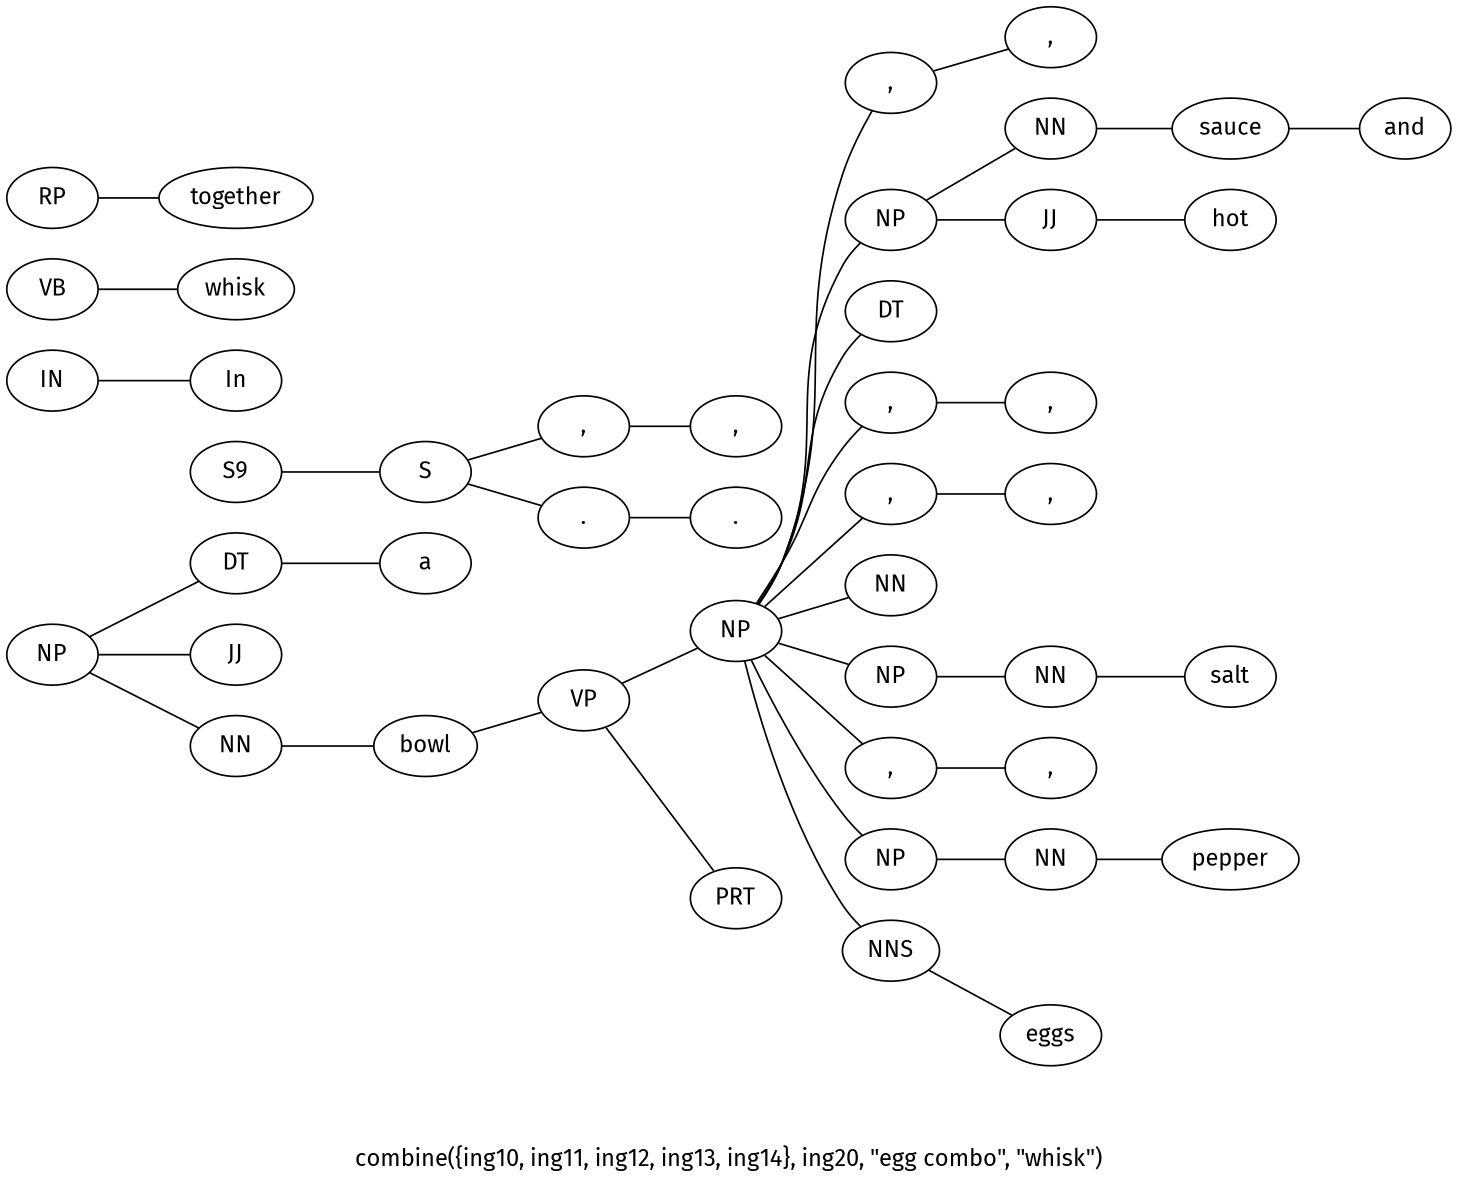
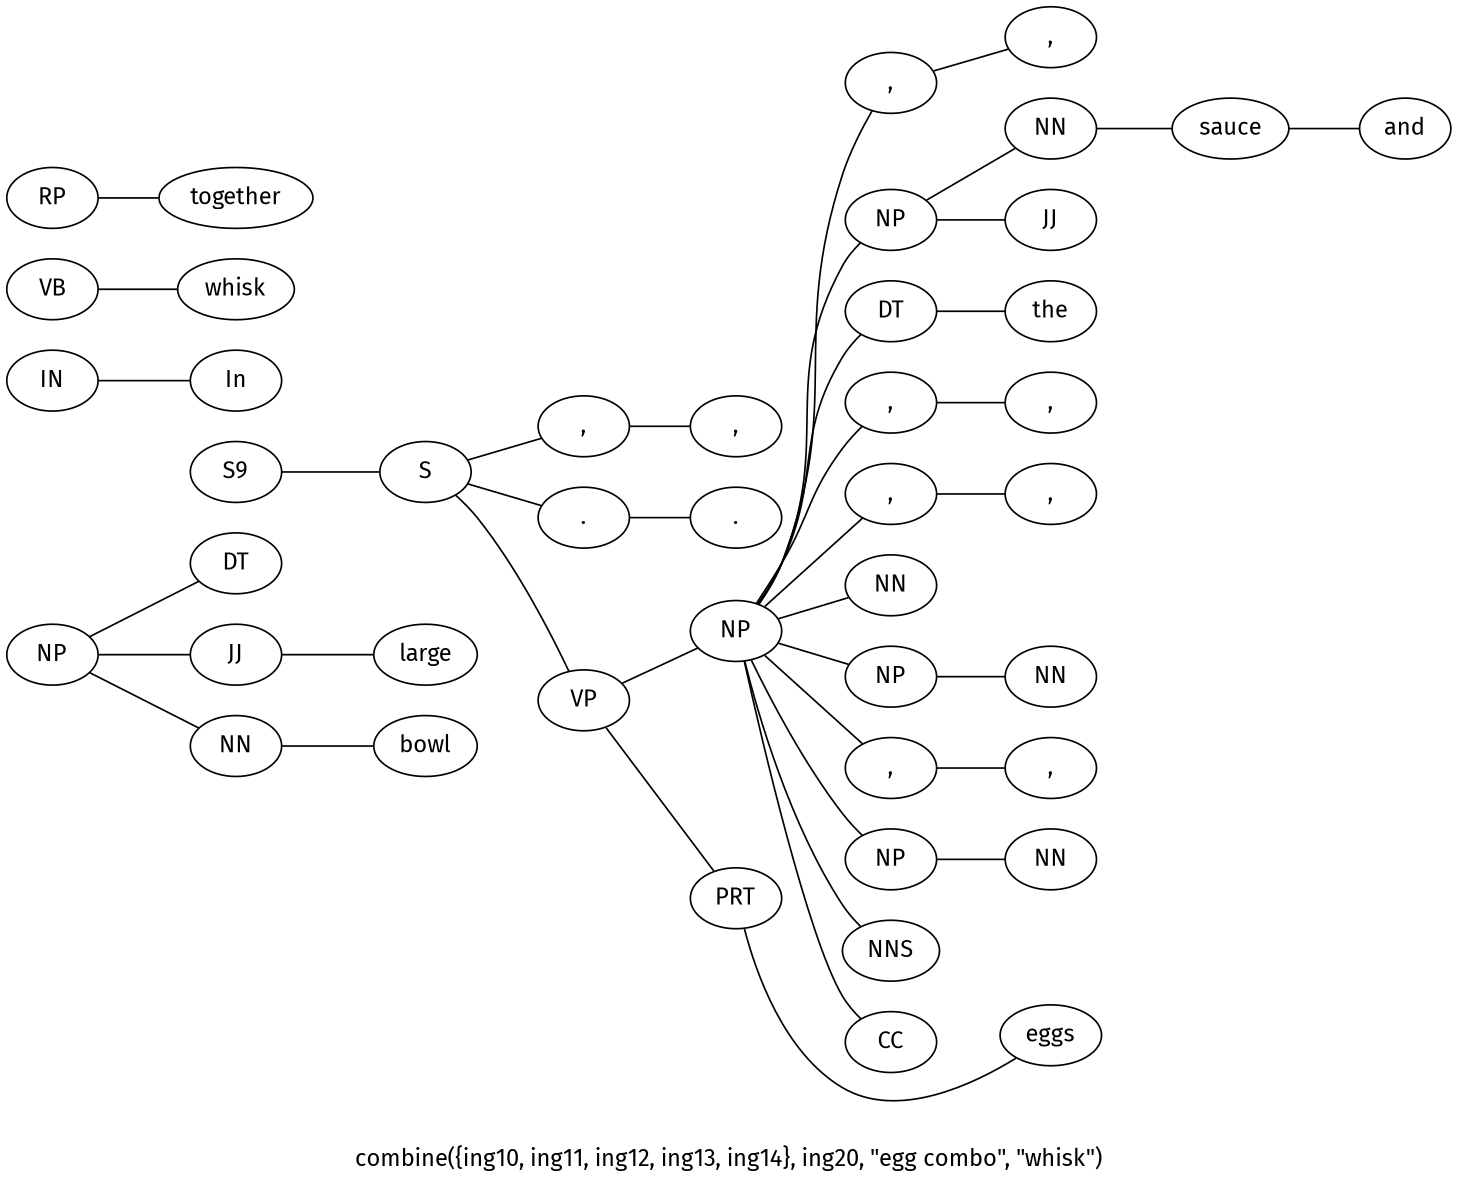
  graph {
    fontname="Fira Sans"
    label="combine({ing10, ing11, ing12, ing13, ing14}, ing20, \"egg combo\", \"whisk\")"
    rankdir=LR
    node [fontname="Fira Sans"]
    edge [fontname="Fira Sans"]
    n1 [label=S9]
    n2 [label=S]
    n3 [label=","]
    n4 [label=VP]
    n5 [label="."]
    n6 [label=","]
    n7 [label=PRT]
    n8 [label=NP]
    n9 [label="."]
    n10 [label=IN]
    n11 [label=In]
    n12 [label=NP]
    n13 [label=DT]
    n14 [label=JJ]
    n15 [label=NN]
-   n16 [label=a]
+   n17 [label=large]
    n18 [label=bowl]
    n19 [label=VB]
    n20 [label=whisk]
    n21 [label=DT]
    n22 [label=NNS]
    n23 [label=","]
    n24 [label=NN]
    n25 [label=","]
    n26 [label=NP]
    n27 [label=","]
    n28 [label=NP]
    n29 [label=","]
+   n30 [label=CC]
    n31 [label=NP]
    n32 [label=RP]
    n33 [label=together]
+   n34 [label=the]
    n35 [label=eggs]
    n36 [label=","]
    n37 [label=","]
    n38 [label=NN]
    n39 [label=","]
    n40 [label=NN]
    n41 [label=","]
    n42 [label=JJ]
    n43 [label=NN]
-   n44 [label=salt]
-   n45 [label=pepper]
    n46 [label=and]
-   n47 [label=hot]
    n48 [label=sauce]
    n1 -- n2
    n2 -- n3
-   n18 -- n4
+   n2 -- n4
    n2 -- n5
    n3 -- n6
    n4 -- n7
    n4 -- n8
    n5 -- n9
    n8 -- n21
    n8 -- n22
    n8 -- n23
    n8 -- n24
    n8 -- n25
    n8 -- n26
    n8 -- n27
    n8 -- n28
    n8 -- n29
+   n8 -- n30
    n8 -- n31
    n10 -- n11
    n12 -- n13
    n12 -- n14
    n12 -- n15
-   n13 -- n16
+   n14 -- n17
    n15 -- n18
    n19 -- n20
-   n22 -- n35
+   n21 -- n34
+   n7 -- n35
    n23 -- n36
    n25 -- n37
    n26 -- n38
    n27 -- n39
    n28 -- n40
    n29 -- n41
    n31 -- n42
    n31 -- n43
    n32 -- n33
-   n38 -- n44
-   n40 -- n45
-   n42 -- n47
    n43 -- n48
    n48 -- n46
  }
